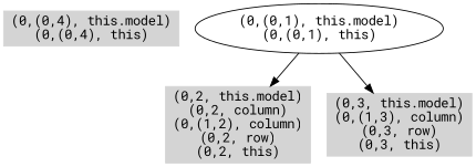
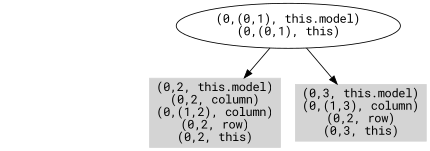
  digraph {
    fontname="Roboto Mono"
    node [color=".0 .0 .83" shape=box style=filled fontname="Roboto Mono"]
    edge [fontname="Roboto Mono"]
-   n1 [label="(0,(0,4), this.model)\n(0,(0,4), this)"]
    n2 [label="(0,2, this.model)\n(0,2, column)\n(0,(1,2), column)\n(0,2, row)\n(0,2, this)"]
-   n3 [label="(0,3, this.model)\n(0,(1,3), column)\n(0,3, row)\n(0,3, this)"]
+   n3 [label="(0,3, this.model)\n(0,(1,3), column)\n(0,2, row)\n(0,3, this)"]
    n4 [label="(0,(0,1), this.model)\n(0,(0,1), this)" color="" shape="" style=""]
    n4 -> n2
    n4 -> n3
  }
